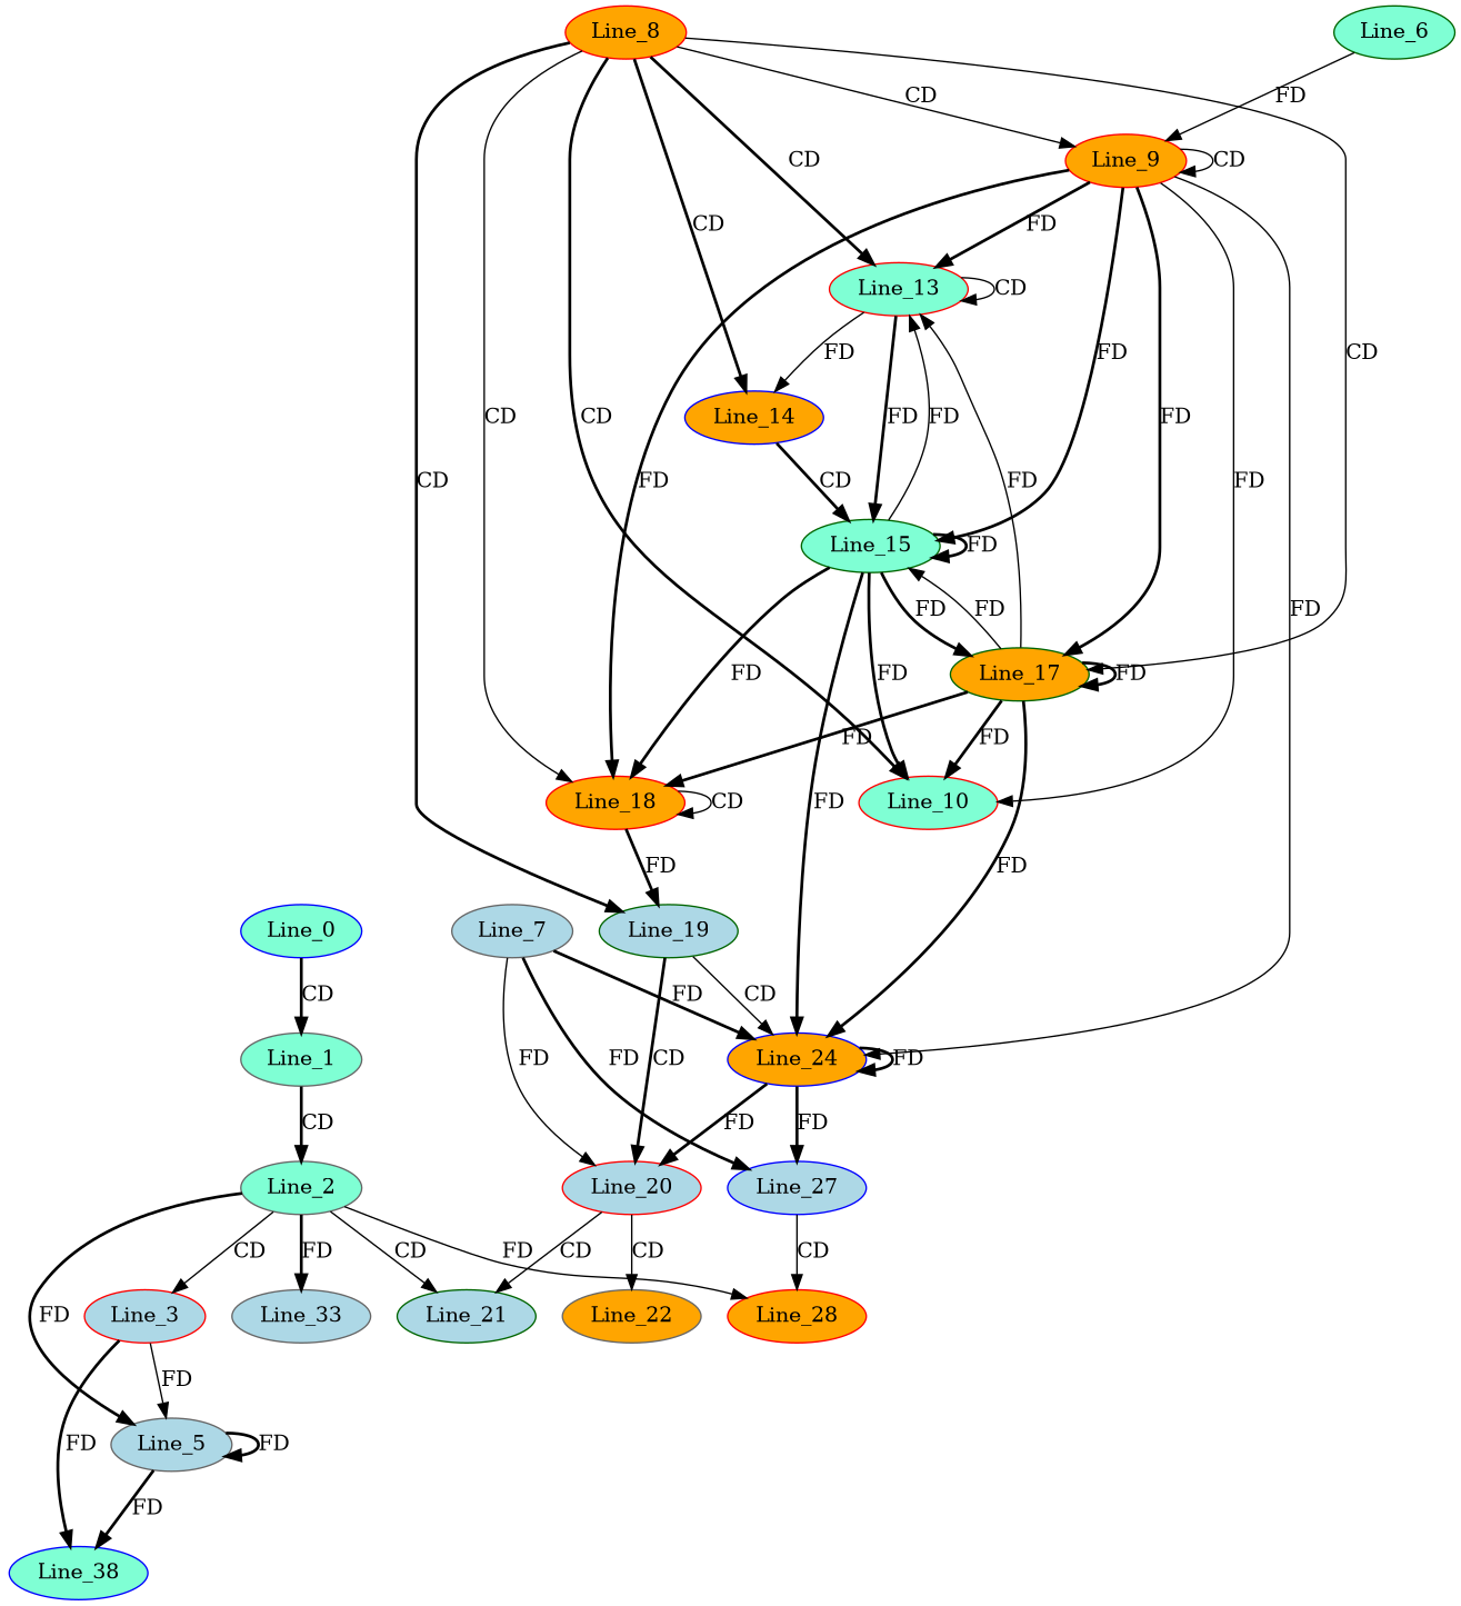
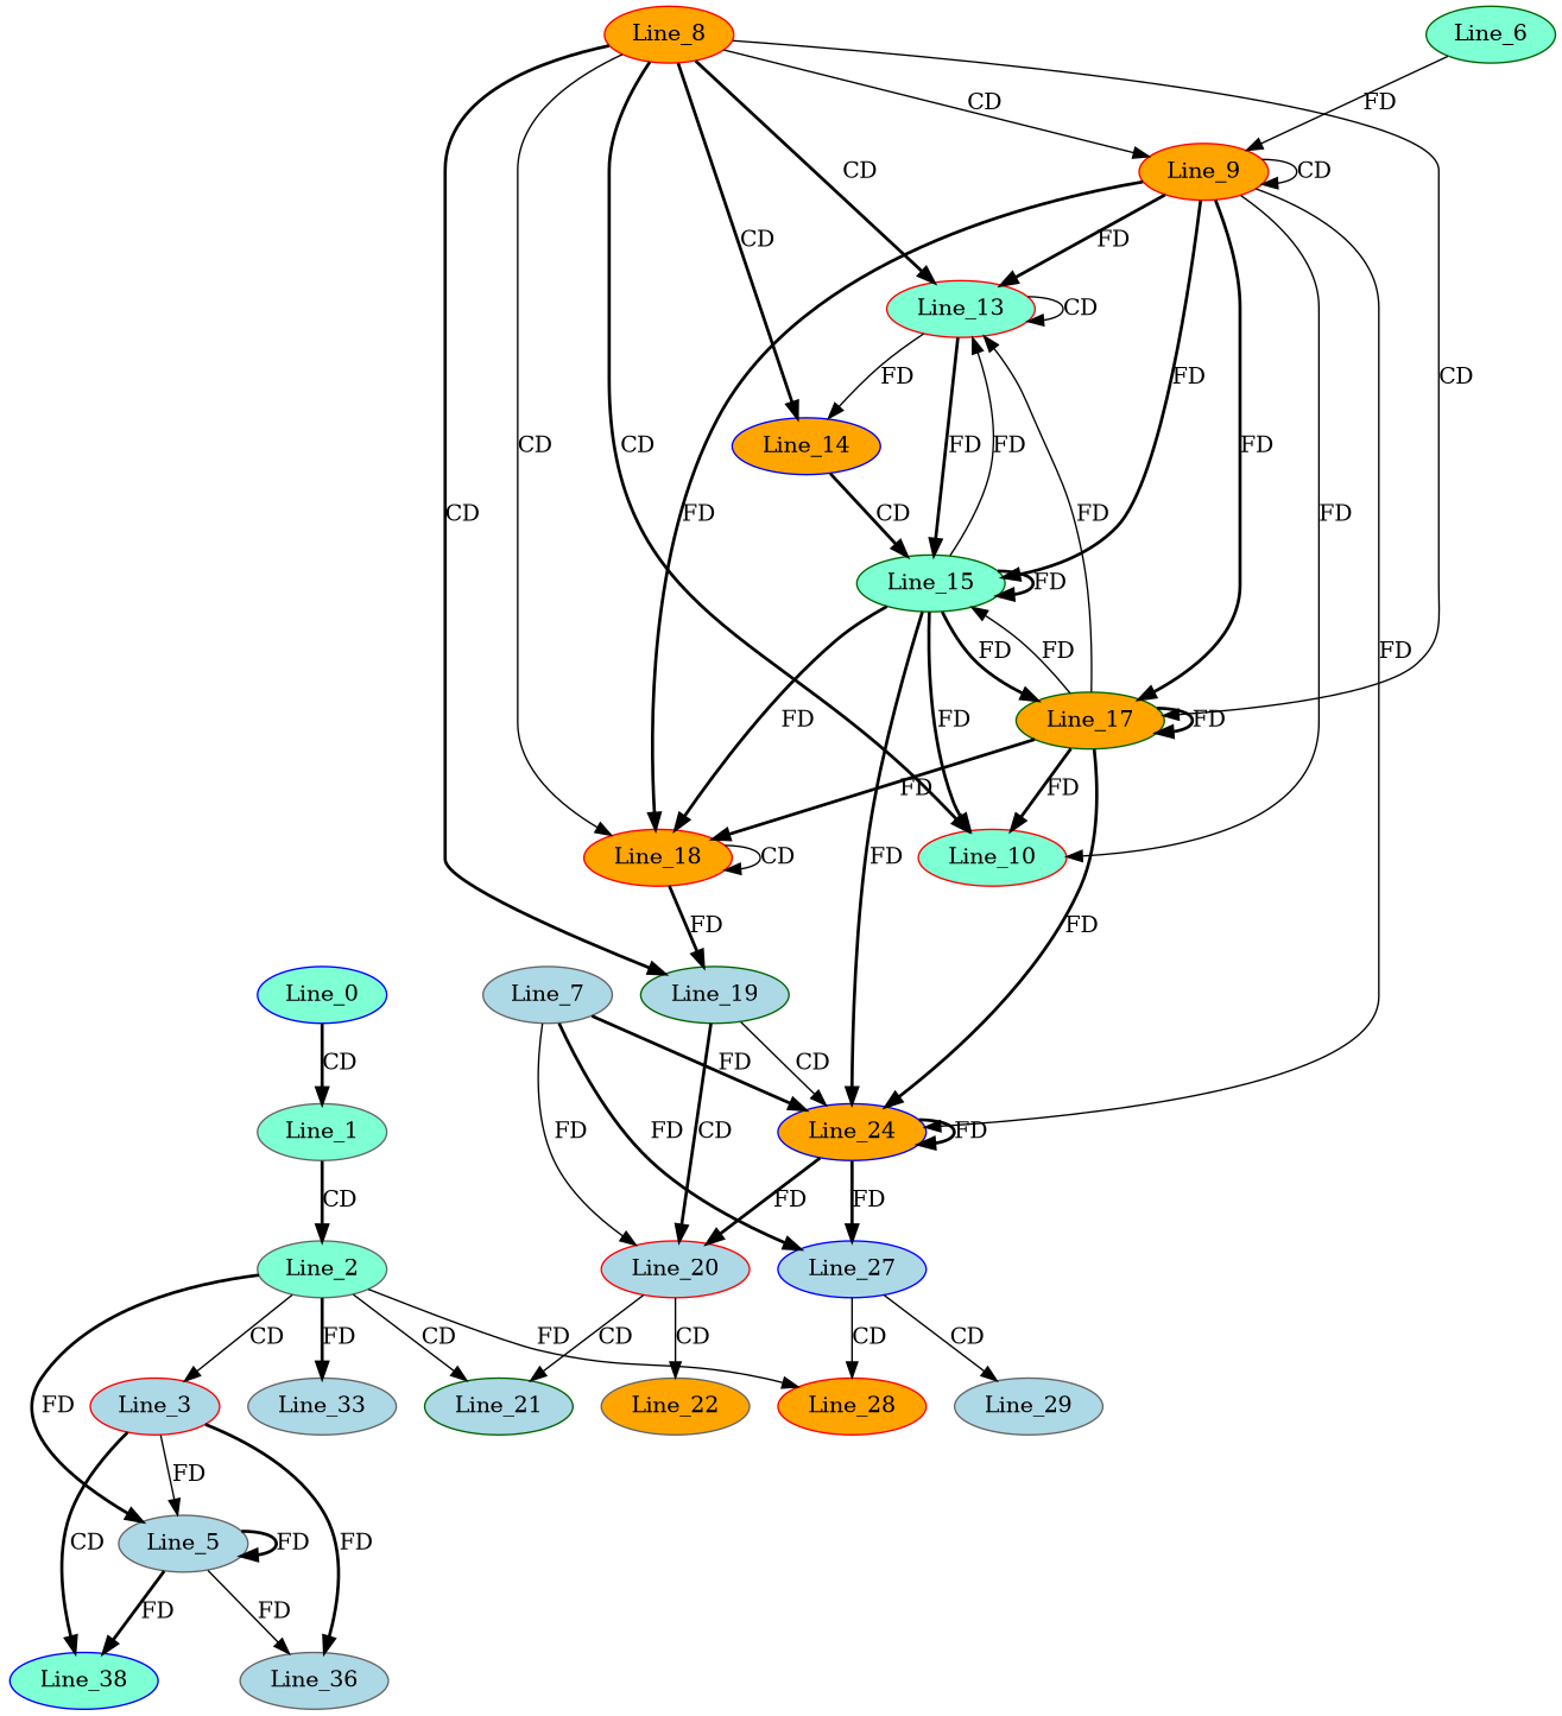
  digraph {
    node [color=gray40 fillcolor=lightblue style=filled]
    edge [style=bold]
    Line_0 [color=blue fillcolor=aquamarine]
    Line_1 [fillcolor=aquamarine]
    Line_2 [fillcolor=aquamarine]
    Line_3 [color=red]
    Line_5
    Line_21 [color=darkgreen]
    Line_28 [color=red fillcolor=orange]
    Line_33
+   Line_36
    Line_38 [color=blue fillcolor=aquamarine]
    Line_8 [color=red fillcolor=orange]
    Line_9 [color=red fillcolor=orange]
    Line_10 [color=red fillcolor=aquamarine]
    Line_13 [color=red fillcolor=aquamarine]
    Line_14 [color=blue fillcolor=orange]
    Line_17 [color=darkgreen fillcolor=orange]
    Line_18 [color=red fillcolor=orange]
    Line_19 [color=darkgreen]
    Line_15 [color=darkgreen fillcolor=aquamarine]
    Line_24 [color=blue fillcolor=orange]
    Line_20 [color=red]
    Line_27 [color=blue]
    Line_6 [color=darkgreen fillcolor=aquamarine]
    Line_22 [fillcolor=orange]
    Line_7
+   Line_29
    Line_0 -> Line_1 [label=CD]
    Line_1 -> Line_2 [label=CD]
    Line_2 -> Line_3 [label=CD style=solid]
    Line_2 -> Line_5 [label=FD]
    Line_2 -> Line_21 [label=CD style=solid]
    Line_2 -> Line_28 [label=FD style=solid]
    Line_2 -> Line_33 [label=FD]
    Line_3 -> Line_5 [label=FD style=solid]
-   Line_3 -> Line_38 [label=FD]
+   Line_3 -> Line_36 [label=FD]
+   Line_3 -> Line_38 [label=CD]
    Line_5 -> Line_5 [label=FD]
+   Line_5 -> Line_36 [label=FD style=solid]
    Line_5 -> Line_38 [label=FD]
    Line_8 -> Line_9 [label=CD style=solid]
    Line_8 -> Line_10 [label=CD]
    Line_8 -> Line_13 [label=CD]
    Line_8 -> Line_14 [label=CD]
    Line_8 -> Line_17 [label=CD style=solid]
    Line_8 -> Line_18 [label=CD style=solid]
    Line_8 -> Line_19 [label=CD]
    Line_9 -> Line_9 [label=CD style=solid]
    Line_9 -> Line_10 [label=FD style=solid]
    Line_9 -> Line_13 [label=FD]
    Line_9 -> Line_17 [label=FD]
    Line_9 -> Line_18 [label=FD]
    Line_9 -> Line_15 [label=FD]
    Line_9 -> Line_24 [label=FD style=solid]
    Line_13 -> Line_13 [label=CD style=solid]
    Line_13 -> Line_14 [label=FD style=solid]
    Line_13 -> Line_15 [label=FD]
    Line_14 -> Line_15 [label=CD]
    Line_17 -> Line_10 [label=FD]
    Line_17 -> Line_13 [label=FD style=solid]
    Line_17 -> Line_17 [label=FD]
    Line_17 -> Line_18 [label=FD]
    Line_17 -> Line_15 [label=FD style=solid]
    Line_17 -> Line_24 [label=FD]
    Line_18 -> Line_18 [label=CD style=solid]
    Line_18 -> Line_19 [label=FD]
    Line_19 -> Line_24 [label=CD style=solid]
    Line_19 -> Line_20 [label=CD]
    Line_15 -> Line_10 [label=FD]
    Line_15 -> Line_13 [label=FD style=solid]
    Line_15 -> Line_17 [label=FD]
    Line_15 -> Line_18 [label=FD]
    Line_15 -> Line_15 [label=FD]
    Line_15 -> Line_24 [label=FD]
    Line_24 -> Line_24 [label=FD]
    Line_24 -> Line_20 [label=FD]
    Line_24 -> Line_27 [label=FD]
    Line_20 -> Line_21 [label=CD style=solid]
    Line_20 -> Line_22 [label=CD style=solid]
    Line_27 -> Line_28 [label=CD style=solid]
+   Line_27 -> Line_29 [label=CD style=solid]
    Line_6 -> Line_9 [label=FD style=solid]
    Line_7 -> Line_24 [label=FD]
    Line_7 -> Line_20 [label=FD style=solid]
    Line_7 -> Line_27 [label=FD]
  }
